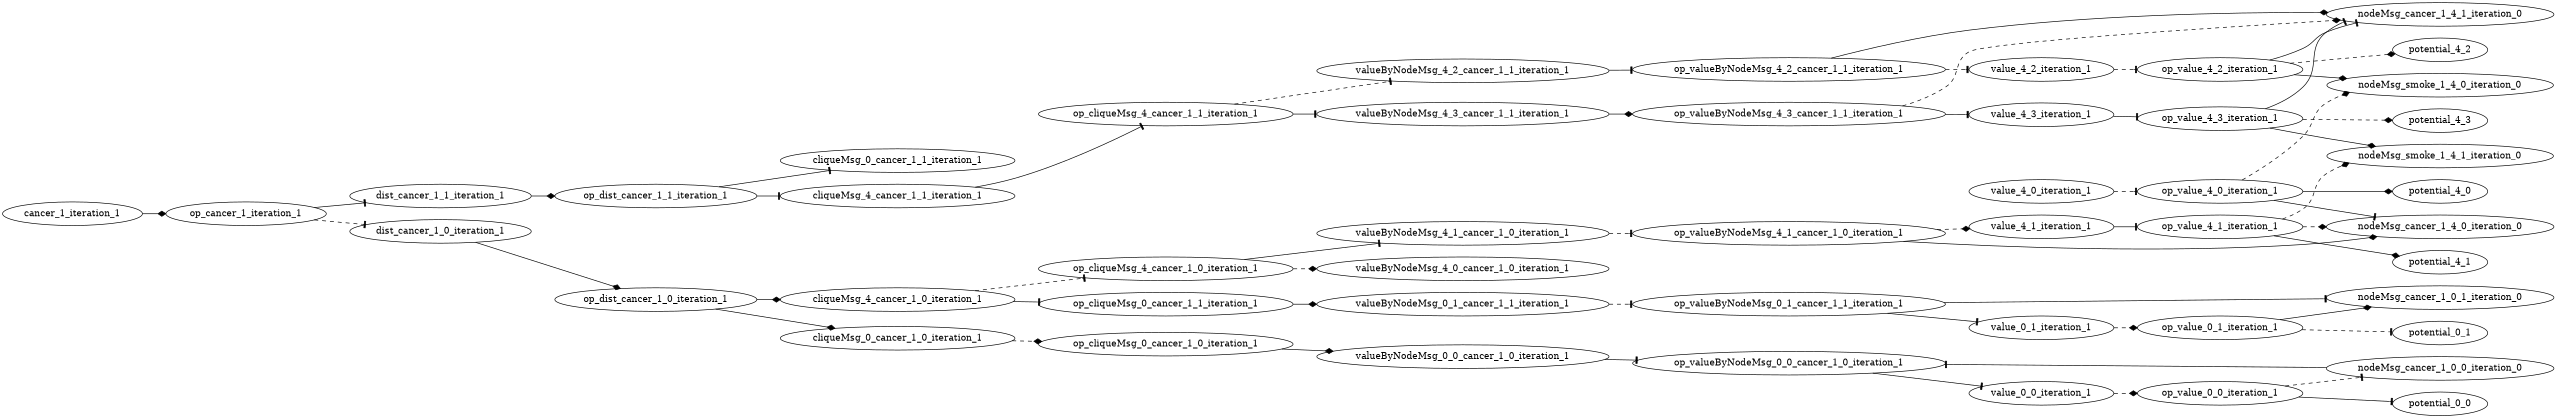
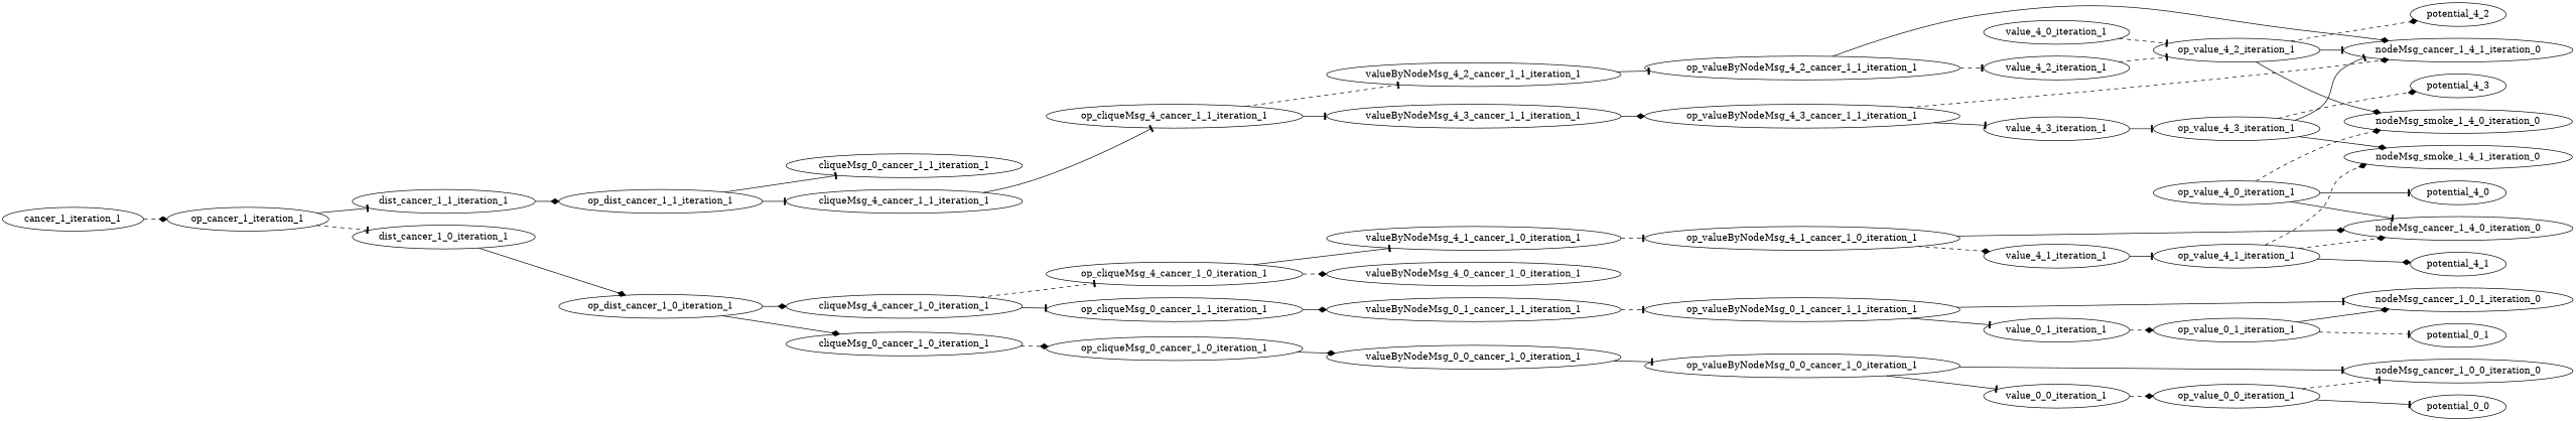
  digraph {
    rankdir=LR
    edge [arrowhead=tee style=solid]
    n1 [label=cancer_1_iteration_1]
    n2 [label=op_cancer_1_iteration_1]
    n3 [label=dist_cancer_1_1_iteration_1]
    n4 [label=dist_cancer_1_0_iteration_1]
    n5 [label=op_dist_cancer_1_1_iteration_1]
    n6 [label=op_dist_cancer_1_0_iteration_1]
    n7 [label=cliqueMsg_0_cancer_1_1_iteration_1]
    n8 [label=cliqueMsg_4_cancer_1_1_iteration_1]
    n9 [label=op_cliqueMsg_4_cancer_1_1_iteration_1]
    n10 [label=op_cliqueMsg_0_cancer_1_1_iteration_1]
    n11 [label=valueByNodeMsg_0_1_cancer_1_1_iteration_1]
    n12 [label=op_valueByNodeMsg_0_1_cancer_1_1_iteration_1]
    n13 [label=value_0_1_iteration_1]
    n14 [label=nodeMsg_cancer_1_0_1_iteration_0]
    n15 [label=op_value_0_1_iteration_1]
    n16 [label=potential_0_1]
    n17 [label=valueByNodeMsg_4_2_cancer_1_1_iteration_1]
    n18 [label=valueByNodeMsg_4_3_cancer_1_1_iteration_1]
    n19 [label=op_valueByNodeMsg_4_2_cancer_1_1_iteration_1]
    n20 [label=op_valueByNodeMsg_4_3_cancer_1_1_iteration_1]
    n21 [label=value_4_2_iteration_1]
    n22 [label=nodeMsg_cancer_1_4_1_iteration_0]
    n23 [label=op_value_4_2_iteration_1]
    n24 [label=potential_4_2]
    n25 [label=nodeMsg_smoke_1_4_0_iteration_0]
    n26 [label=value_4_3_iteration_1]
    n27 [label=op_value_4_3_iteration_1]
    n28 [label=potential_4_3]
    n29 [label=nodeMsg_smoke_1_4_1_iteration_0]
    n30 [label=cliqueMsg_0_cancer_1_0_iteration_1]
    n31 [label=cliqueMsg_4_cancer_1_0_iteration_1]
    n32 [label=op_cliqueMsg_0_cancer_1_0_iteration_1]
    n33 [label=op_cliqueMsg_4_cancer_1_0_iteration_1]
    n34 [label=valueByNodeMsg_0_0_cancer_1_0_iteration_1]
    n35 [label=op_valueByNodeMsg_0_0_cancer_1_0_iteration_1]
    n36 [label=value_0_0_iteration_1]
    n37 [label=nodeMsg_cancer_1_0_0_iteration_0]
    n38 [label=op_value_0_0_iteration_1]
    n39 [label=potential_0_0]
    n40 [label=valueByNodeMsg_4_0_cancer_1_0_iteration_1]
    n41 [label=valueByNodeMsg_4_1_cancer_1_0_iteration_1]
    n42 [label=op_valueByNodeMsg_4_1_cancer_1_0_iteration_1]
    n43 [label=value_4_0_iteration_1]
    n44 [label=op_value_4_0_iteration_1]
    n45 [label=nodeMsg_cancer_1_4_0_iteration_0]
    n46 [label=potential_4_0]
    n47 [label=value_4_1_iteration_1]
    n48 [label=op_value_4_1_iteration_1]
    n49 [label=potential_4_1]
-   n1 -> n2 [arrowhead=diamond]
+   n1 -> n2 [arrowhead=diamond style=dashed]
    n2 -> n3
    n2 -> n4 [style=dashed]
    n3 -> n5 [arrowhead=diamond]
    n4 -> n6 [arrowhead=diamond]
    n5 -> n7
    n5 -> n8
    n6 -> n30 [arrowhead=diamond]
    n6 -> n31 [arrowhead=diamond]
    n8 -> n9
    n9 -> n17 [style=dashed]
    n9 -> n18
    n10 -> n11 [arrowhead=diamond]
    n11 -> n12 [style=dashed]
    n12 -> n13
    n12 -> n14
    n13 -> n15 [arrowhead=diamond style=dashed]
    n15 -> n14 [arrowhead=diamond]
    n15 -> n16 [style=dashed]
    n17 -> n19
    n18 -> n20 [arrowhead=diamond]
    n19 -> n21 [style=dashed]
    n19 -> n22 [arrowhead=diamond]
    n20 -> n22 [arrowhead=diamond style=dashed]
    n20 -> n26
    n21 -> n23 [style=dashed]
    n23 -> n22
    n23 -> n24 [arrowhead=diamond style=dashed]
    n23 -> n25 [arrowhead=diamond]
    n26 -> n27
    n27 -> n22
    n27 -> n28 [arrowhead=diamond style=dashed]
    n27 -> n29 [arrowhead=diamond]
    n30 -> n32 [arrowhead=diamond style=dashed]
    n31 -> n10
    n31 -> n33 [style=dashed]
    n32 -> n34 [arrowhead=diamond]
    n33 -> n40 [arrowhead=diamond style=dashed]
    n33 -> n41
    n34 -> n35
    n35 -> n36
-   n37 -> n35
+   n35 -> n37
    n36 -> n38 [arrowhead=diamond style=dashed]
    n38 -> n37 [style=dashed]
    n38 -> n39
    n41 -> n42 [style=dashed]
    n42 -> n45 [arrowhead=diamond]
    n42 -> n47 [arrowhead=diamond style=dashed]
-   n43 -> n44 [style=dashed]
+   n43 -> n23 [style=dashed]
    n44 -> n25 [arrowhead=diamond style=dashed]
    n44 -> n45
-   n44 -> n46 [arrowhead=diamond]
+   n44 -> n46
    n47 -> n48
    n48 -> n29 [arrowhead=diamond style=dashed]
    n48 -> n45 [arrowhead=diamond style=dashed]
    n48 -> n49 [arrowhead=diamond]
  }
